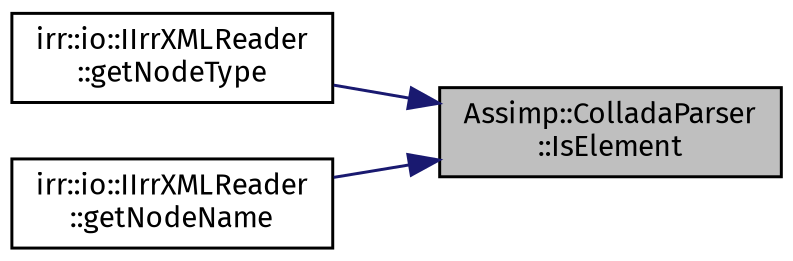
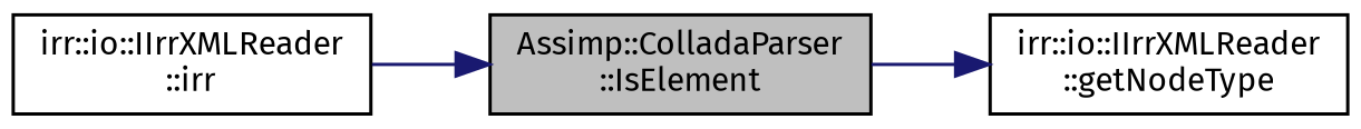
  digraph {
    fontname="Fira Sans"
    rankdir=LR
    node [color=black fillcolor=white fontname="Fira Sans" fontsize=10 shape=record style=filled]
    edge [color=midnightblue fontname="Fira Sans" fontsize=10 labelfontname=Helvetica labelfontsize=10 style=solid]
    n1 [fillcolor=grey75 fontcolor=black height=0.2 label="Assimp::ColladaParser\l::IsElement" width=0.4]
    n2 [height=0.2 label="irr::io::IIrrXMLReader\l::getNodeType" width=0.4]
-   n3 [height=0.2 label="irr::io::IIrrXMLReader\l::getNodeName" width=0.4]
-   n2 -> n1
+   n3 [height=0.2 label="irr::io::IIrrXMLReader\l::irr" width=0.4]
+   n1 -> n2
    n3 -> n1
  }
